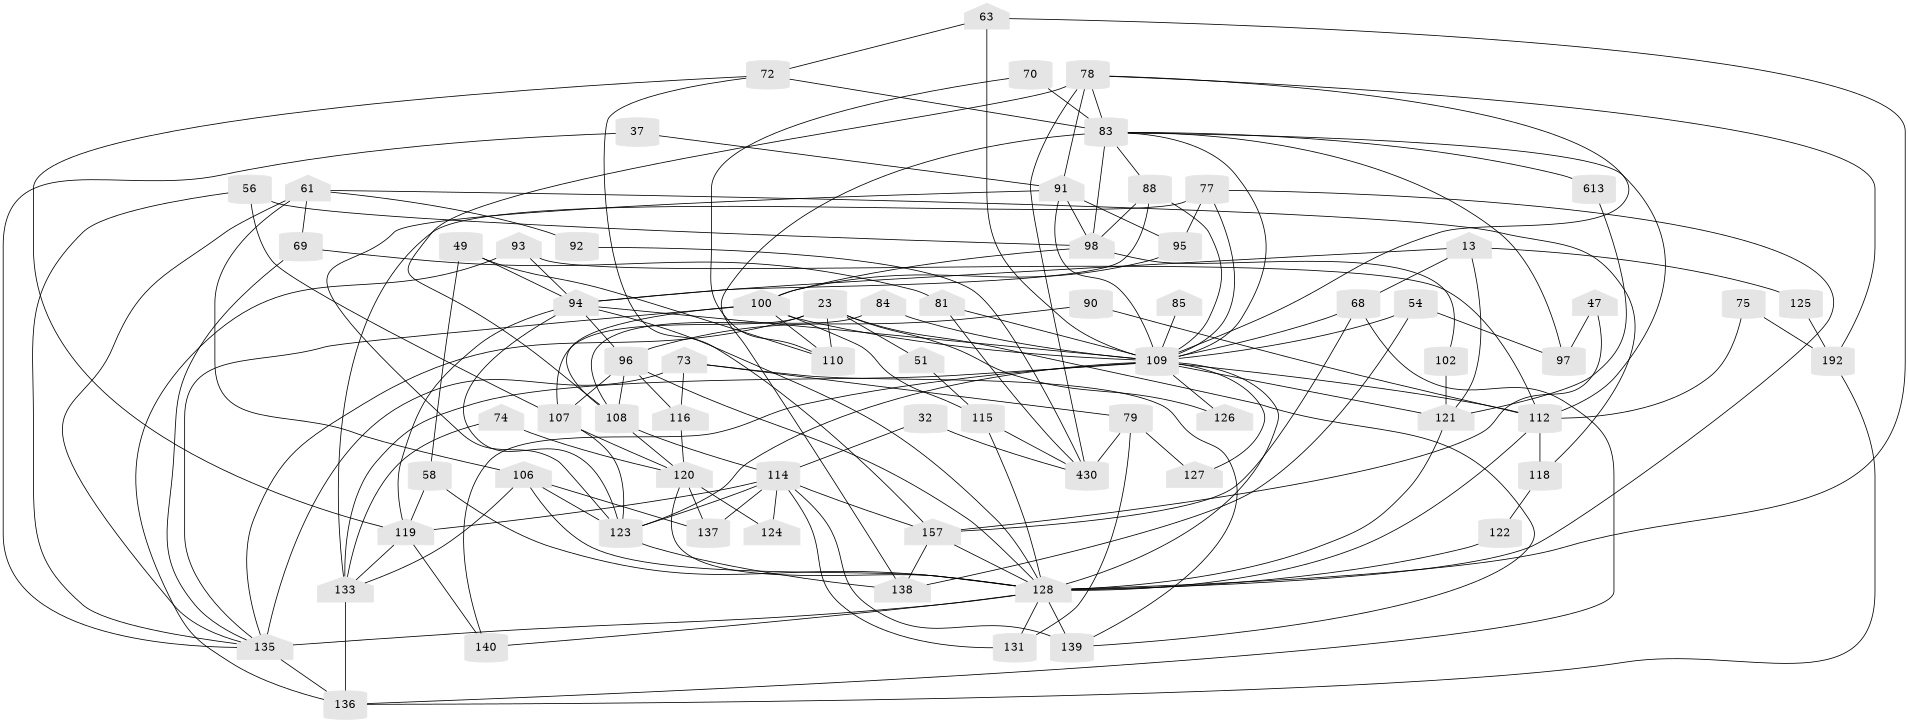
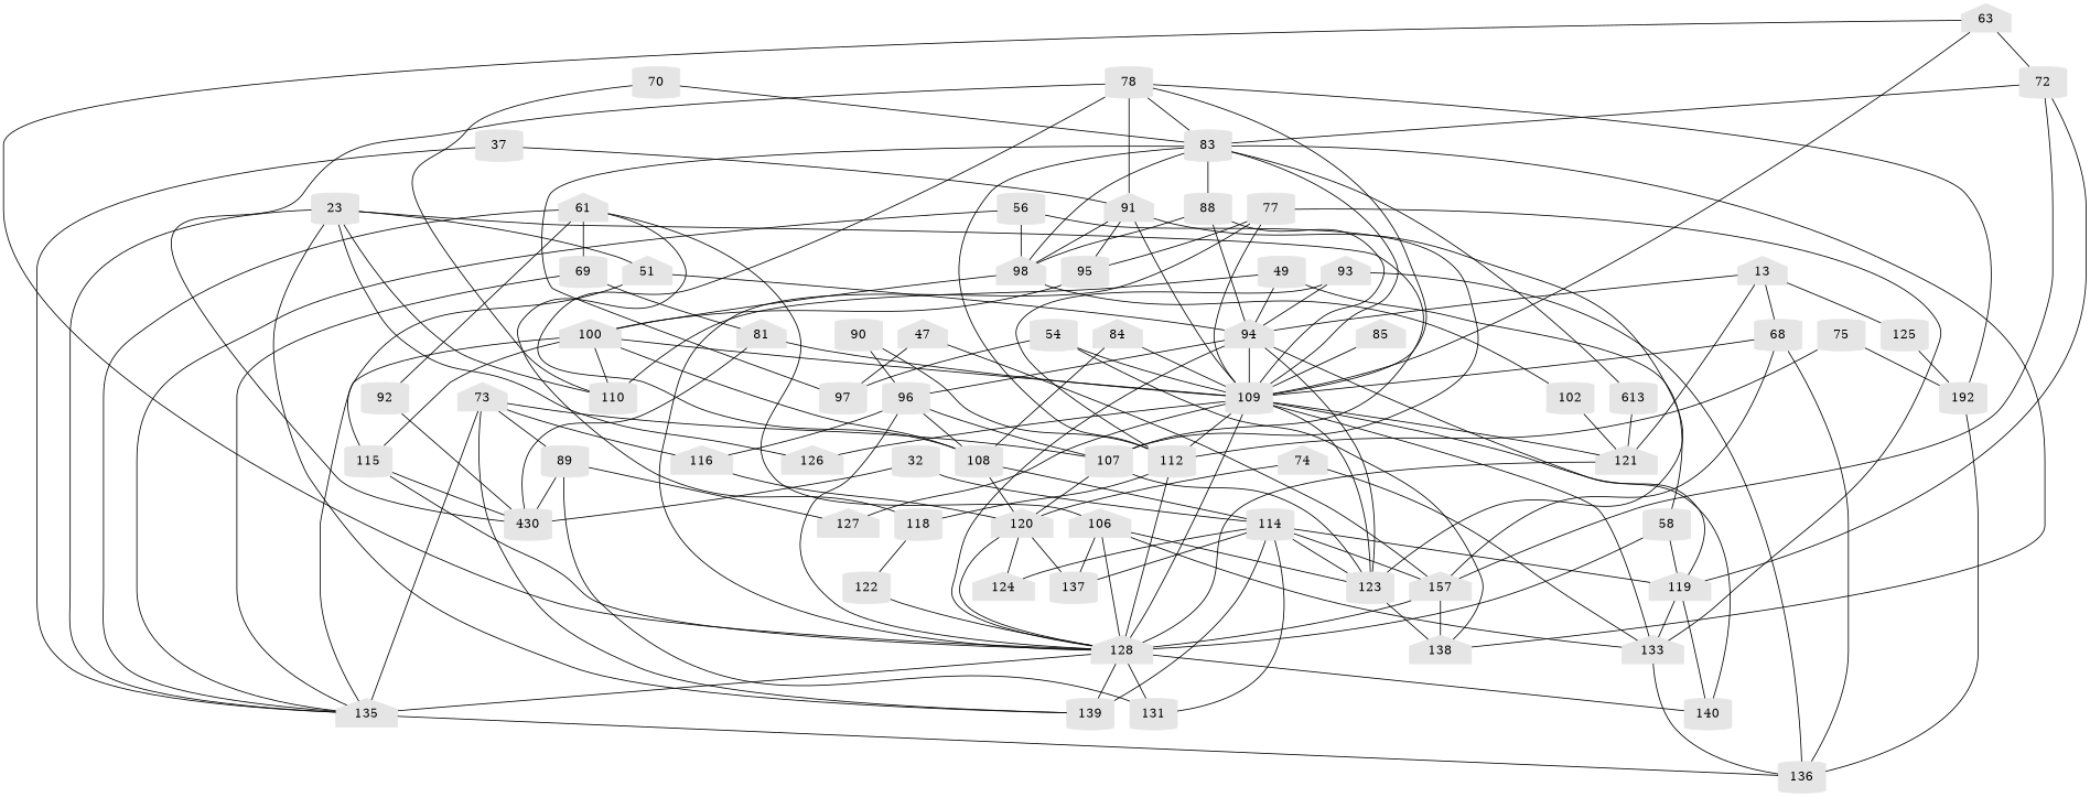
  graph {
    node [color=gray90 shape=cylinder style=filled]
    68 [super="+6"]
    n2 [label=157 shape=house super="+105"]
    109 [super="+65+101+10+41+57"]
    136
    13 [shape=house]
    94 [shape=house super="+34"]
    121 [shape=house super="+62"]
    125
    119 [shape=house super="+50+111"]
    128 [shape=house super="+66+46+103"]
    96 [super="+27"]
    123 [super="+36+99"]
    n13 [label=192]
    23 [super="+15"]
    51 [shape=house]
    107 [super="+80"]
    110
    126 [shape=house]
    135 [shape=house super="+134+129"]
    139
    115
    120 [shape=house]
    114 [super="+45+53+21"]
    131
    137
    124 [shape=house]
    32
    n28 [label=430 super="+39"]
    91 [shape=house super="+12+82"]
    98 [shape=house super="+38"]
    95 [super="+75"]
    37
    47 [shape=house]
    97
    138 [shape=house super="+8+87"]
    49
    58
    n38 [label=54]
    112 [super="+76+86+89"]
    133 [shape=house super="+17"]
    127 [shape=house super="+64+104"]
    140 [super="+71"]
    118
    n44 [label=75]
    100 [shape=house super="+67"]
    102
    56
    61 [shape=house]
    69
    92
    106 [shape=house]
    81 [shape=house]
    122
    72 [super="+5"]
    83 [super="+42"]
    63 [shape=house]
    n57 [label=613]
    88
    70
    73 [shape=house super="+7"]
-   79
+   79 [label=89]
    116 [shape=house]
    74 [shape=house]
    77
    78
    108 [super="+54"]
    85 [shape=house]
    84 [shape=house]
    90
    93 [shape=house]
    68 -- n2
    68 -- 109
    68 -- 136
    n2 -- 128 [weight=3]
    n2 -- 138 [weight=2]
    109 -- 121
    109 -- 128
    109 -- 123 [weight=3]
    109 -- 126
    109 -- 112 [weight=3]
    109 -- 133
    109 -- 127 [weight=2]
    109 -- 140 [weight=2]
    13 -- 68
    13 -- 94
    13 -- 121
    13 -- 125
    94 -- 109 [weight=3]
    94 -- 119 [weight=3]
    94 -- 128
    94 -- 96 [weight=2]
    94 -- 123
    121 -- 128 [weight=2]
    125 -- n13
    119 -- 133
    119 -- 140
    128 -- 135 [weight=4]
    128 -- 139 [weight=2]
    128 -- 131
    128 -- 140 [weight=2]
    96 -- 128
    96 -- 107
    96 -- 116
    96 -- 108
    123 -- 138 [weight=2]
    n13 -- 136
    23 -- 51
    23 -- 107
    23 -- 110
    23 -- 126 [weight=2]
    23 -- 135
    23 -- 139
+   51 -- 94
    51 -- 115
    107 -- 123 [weight=2]
    107 -- 120
    135 -- 136
    115 -- 128 [weight=2]
    115 -- n28
    120 -- 128
    120 -- 137
    120 -- 124
    114 -- n2
    114 -- 119 [weight=3]
    114 -- 123 [weight=3]
    114 -- 139
    114 -- 131
    114 -- 137 [weight=2]
    114 -- 124
    32 -- 114
    32 -- n28
    91 -- 109
    91 -- 123 [weight=2]
    91 -- 98
    91 -- 95
    98 -- 100
    98 -- 102
    95 -- 100
    37 -- 135
    37 -- 91
    47 -- n2
    47 -- 97
    49 -- 94
    49 -- 110
    49 -- 58
    58 -- 119
    58 -- 128
    n38 -- 109
    n38 -- 97
    n38 -- 138
    112 -- 128 [weight=5]
    112 -- 118
    133 -- 136
    118 -- 122
    n44 -- n13
    n44 -- 112
    100 -- 109 [weight=3]
    100 -- 110
    100 -- 135 [weight=2]
    100 -- 115
    100 -- 108
    102 -- 121
    56 -- 107
    56 -- 135
    56 -- 98
    61 -- 135
    61 -- 118
    61 -- 69
    61 -- 92
    61 -- 106
    69 -- 135
    69 -- 81
    92 -- n28
    106 -- 128
    106 -- 123
    106 -- 137
    106 -- 133
    81 -- 109
    81 -- n28
    122 -- 128 [weight=2]
    72 -- n2
    72 -- 119
    72 -- 83
    83 -- 109
    83 -- 98
    83 -- 97
    83 -- 138 [weight=2]
    83 -- 112
    83 -- n57
    83 -- 88
    63 -- 109
    63 -- 128
    63 -- 72
    n57 -- 121
    88 -- 109 [weight=2]
    88 -- 94 [weight=2]
    88 -- 98 [weight=2]
    70 -- 110
    70 -- 83
+   73 -- 107
    73 -- 135 [weight=2]
    73 -- 139
    73 -- 79
    73 -- 116
    79 -- 131
    79 -- n28
    79 -- 127
    116 -- 120
    74 -- 120
    74 -- 133
    77 -- 109
    77 -- 128
    77 -- 95 [weight=2]
    77 -- 133 [weight=2]
    78 -- 109
    78 -- n13
    78 -- n28 [weight=2]
    78 -- 91 [weight=2]
    78 -- 83
    78 -- 108
    108 -- 120
    108 -- 114 [weight=2]
    85 -- 109
    84 -- 109
    84 -- 108
    90 -- 96
    90 -- 112
    93 -- 136
    93 -- 94
    93 -- 112
  }
